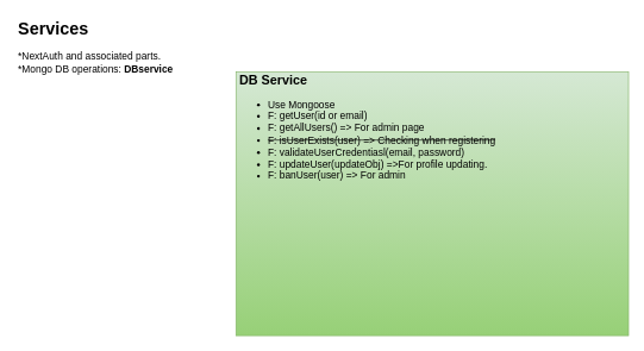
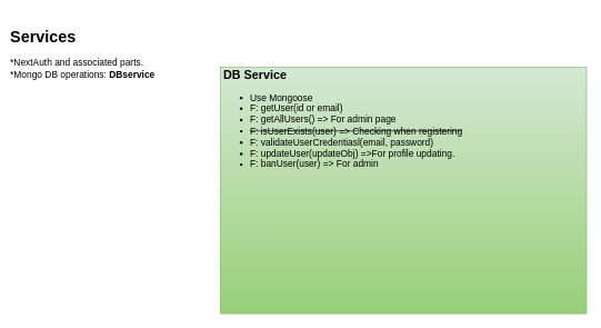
  <mxCell id="0" />
  <mxCell id="1" parent="0" />
- <mxCell id="2" value="&lt;h1&gt;Services&lt;/h1&gt;&lt;div style=&quot;&quot;&gt;&lt;span style=&quot;font-size: 14px;&quot;&gt;*NextAuth and associated parts.&lt;/span&gt;&lt;/div&gt;&lt;div style=&quot;&quot;&gt;&lt;span style=&quot;font-size: 14px;&quot;&gt;*Mongo DB operations: &lt;b&gt;DBservice&lt;/b&gt;&lt;/span&gt;&lt;/div&gt;&lt;p&gt;&lt;br&gt;&lt;/p&gt;" style="text;html=1;strokeColor=none;fillColor=none;spacing=5;spacingTop=-20;whiteSpace=wrap;overflow=hidden;rounded=0;" parent="1" vertex="1"><mxGeometry x="20" y="20" width="240" height="110" as="geometry" /></mxCell>
+ <mxCell id="2" value="&lt;h1&gt;Services&lt;/h1&gt;&lt;div style=&quot;&quot;&gt;&lt;span style=&quot;font-size: 14px;&quot;&gt;*NextAuth and associated parts.&lt;/span&gt;&lt;/div&gt;&lt;div style=&quot;&quot;&gt;&lt;span style=&quot;font-size: 14px;&quot;&gt;*Mongo DB operations: &lt;b&gt;DBservice&lt;/b&gt;&lt;/span&gt;&lt;/div&gt;&lt;p&gt;&lt;br&gt;&lt;/p&gt;" style="text;html=1;strokeColor=none;fillColor=none;spacing=5;spacingTop=-20;whiteSpace=wrap;overflow=hidden;rounded=0;" parent="1" vertex="1"><mxGeometry x="10" y="35" width="240" height="110" as="geometry" /></mxCell>
  <mxCell id="3" value="&lt;h1 style=&quot;font-size: 18px;&quot;&gt;DB Service&lt;/h1&gt;&lt;div&gt;&lt;ul style=&quot;font-size: 14px;&quot;&gt;&lt;li&gt;Use Mongoose&lt;/li&gt;&lt;li&gt;F: getUser(id or email)&lt;/li&gt;&lt;li&gt;F: getAllUsers() =&amp;gt; For admin page&lt;/li&gt;&lt;li&gt;&lt;strike&gt;F: isUserExists(user) =&amp;gt; Checking when registering&lt;/strike&gt;&lt;/li&gt;&lt;li&gt;F: validateUserCredentiasl(email, password)&lt;/li&gt;&lt;li&gt;F: updateUser(updateObj) =&amp;gt;For profile updating.&lt;/li&gt;&lt;li&gt;F: banUser(user) =&amp;gt; For admin&lt;/li&gt;&lt;/ul&gt;&lt;/div&gt;" style="text;html=1;strokeColor=#82b366;fillColor=#d5e8d4;spacing=5;spacingTop=-20;whiteSpace=wrap;overflow=hidden;rounded=0;gradientColor=#97d077;" parent="1" vertex="1"><mxGeometry x="330" y="100" width="550" height="370" as="geometry" /></mxCell>
